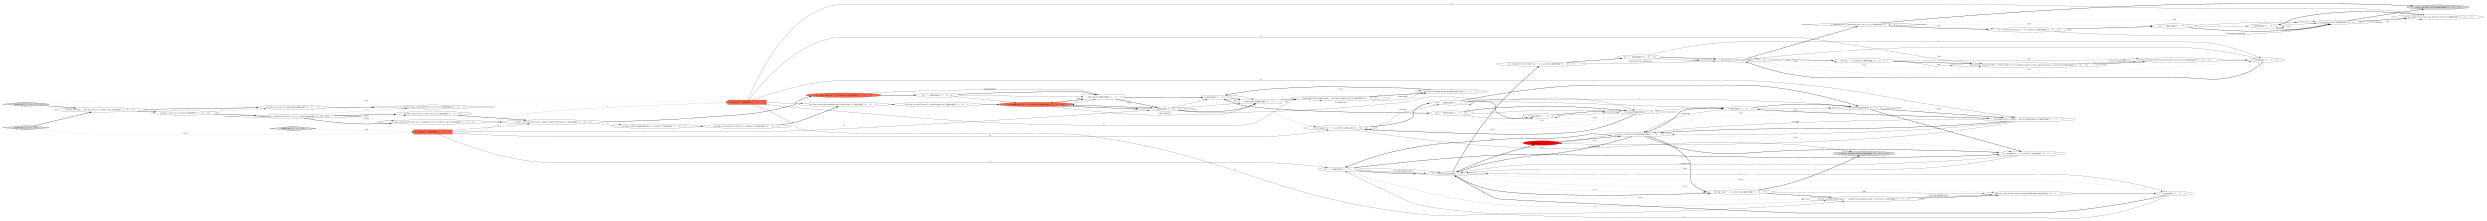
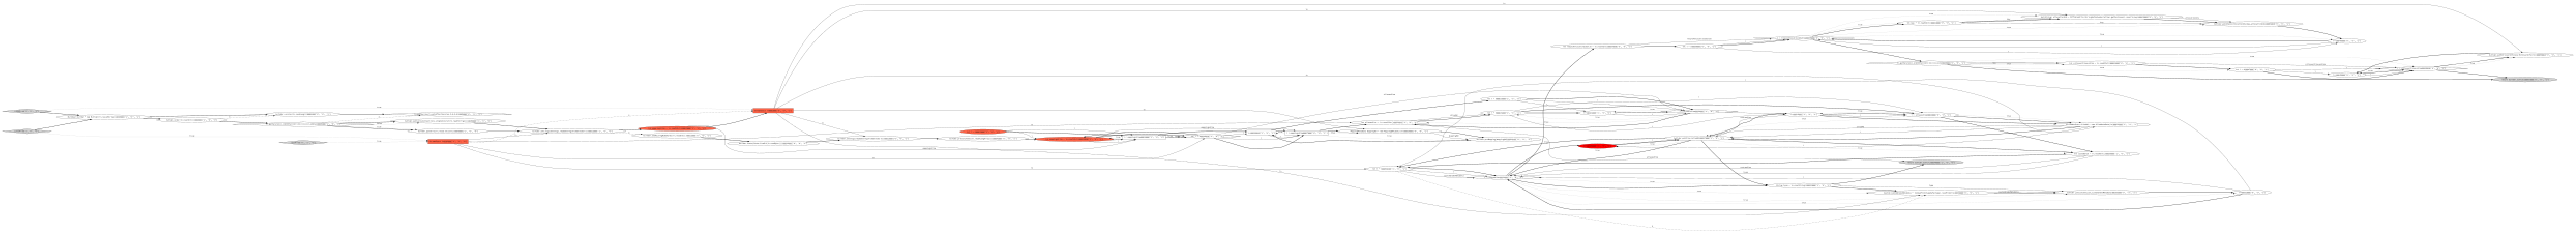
  digraph {
    fontname="Source Code Pro"
    rankdir=LR
    node [fillcolor=white fontname="Source Code Pro" shape=ellipse style=filled]
    edge [fontname="Source Code Pro" style=bold]
    n1 [fillcolor=tomato label="StreamInput in@@@2@@@['1', '1', '0']" shape=box]
    n2 [label="int i = 0@@@30@@@['1', '0', '1']"]
    n3 [label="int aliasesSize = in.readVInt()@@@22@@@['1', '0', '1']"]
    n4 [label="builder.settings(Settings.readSettingsFromStream(in))@@@11@@@['1', '0', '0']"]
    n5 [label="int i = 0@@@16@@@['1', '0', '1']" shape=diamond]
    n6 [fillcolor=tomato label="StreamInput in@@@2@@@['0', '0', '1']" shape=box]
    n7 [label="i < customSize@@@31@@@['1', '0', '1']" shape=diamond]
    n8 [label="Custom customIndexMetaData = lookupPrototypeSafe(type).readFrom(in)@@@34@@@['0', '0', '1']"]
    n9 [label="int i = 0@@@23@@@['1', '0', '1']"]
    n10 [fillcolor=lightgray label="return builder.build()@@@34@@@['1', '0', '0']"]
    n11 [label="builder.setRoutingNumShards(in.readInt())@@@11@@@['0', '0', '1']"]
    n12 [fillcolor=tomato label="int mappingsSize = in.readVInt()@@@12@@@['1', '0', '0']"]
    n13 [label="i++@@@18@@@['1', '0', '1']" shape=box]
    n14 [label="i < aliasesSize@@@20@@@['1', '0', '0']" shape=diamond]
    n15 [fillcolor=tomato label="int mappingsSize = in.readVInt()@@@15@@@['1', '0', '1']"]
    n16 [label="i < mappingsSize@@@17@@@['0', '0', '1']" shape=box]
    n17 [label="builder.settings(readSettingsFromStream(in))@@@13@@@['0', '0', '1']"]
    n18 [label="Set<String> allocationIds = DiffableUtils.StringSetValueSerializer.getInstance().read(in,key)@@@42@@@['0', '0', '1']"]
    n19 [label="AliasMetaData aliasMd = new AliasMetaData(in)@@@26@@@['1', '0', '1']"]
    n20 [label="builder.putRolloverInfo(new RolloverInfo(in))@@@50@@@['0', '0', '1']"]
    n21 [label="MappingMetaData mappingMd = new MappingMetaData(in)@@@19@@@['0', '0', '1']"]
    n22 [label="int i = 0@@@47@@@['0', '0', '1']"]
    n23 [label="i++@@@49@@@['0', '0', '1']"]
    n24 [label="i < rolloverAliasesSize@@@48@@@['0', '0', '1']" shape=diamond]
    n25 [fillcolor=lightgray label="return builder.build()@@@53@@@['0', '0', '1']"]
    n26 [label="int customSize = in.readVInt()@@@29@@@['1', '0', '1']"]
    n27 [label="i++@@@32@@@['0', '0', '1']"]
    n28 [label="int inSyncAllocationIdsSize = in.readVInt()@@@37@@@['0', '0', '1']"]
    n29 [label="builder.putCustom(type,customIndexMetaData)@@@35@@@['0', '0', '1']"]
    n30 [label="String type = in.readString()@@@33@@@['1', '0', '1']"]
    n31 [fillcolor=red label="i++@@@28@@@['1', '0', '0']"]
    n32 [label="builder.state(State.fromId(in.readByte()))@@@12@@@['0', '0', '1']"]
    n33 [label="builder.primaryTerms(in.readVLongArray())@@@14@@@['0', '0', '1']"]
    n34 [label="builder.putInSyncAllocationIds(key,allocationIds)@@@43@@@['0', '0', '1']"]
    n35 [label="i++@@@40@@@['0', '0', '1']"]
    n36 [label="i < inSyncAllocationIdsSize@@@39@@@['0', '0', '1']" shape=diamond]
    n37 [label="int key = in.readVInt()@@@41@@@['0', '0', '1']"]
    n38 [label="in.getVersion().onOrAfter(Version.V_6_4_0)@@@45@@@['0', '0', '1']" shape=diamond]
    n39 [label="int rolloverAliasesSize = in.readVInt()@@@46@@@['0', '0', '1']"]
    n40 [label="builder.putMapping(mappingMd)@@@20@@@['0', '0', '1']"]
    n41 [label="int i = 0@@@19@@@['1', '0', '0']"]
    n42 [label="i++@@@21@@@['1', '0', '0']"]
    n43 [label="i++@@@25@@@['1', '0', '1']"]
    n44 [label="i < mappingsSize@@@14@@@['1', '0', '0']" shape=box]
    n45 [label="int i = 0@@@38@@@['0', '0', '1']"]
    n46 [label="Builder builder = new Builder(in.readString())@@@3@@@['1', '0', '1']"]
    n47 [label="builder.order(in.readInt())@@@4@@@['1', '0', '0']"]
    n48 [label="builder.version(in.readLong())@@@4@@@['0', '0', '1']"]
    n49 [label="in.getVersion().onOrAfter(Version.V_6_0_0_alpha1)@@@5@@@['1', '0', '0']" shape=diamond]
    n50 [label="in.getVersion().onOrAfter(Version.V_6_5_0)@@@5@@@['0', '0', '1']" shape=diamond]
-   n51 [label="i < aliasesSize@@@24@@@['0', '0', '1']" shape=diamond]
+   n51 [label="i < aliasesSize@@@24@@@['0', '0', '1']"]
    n52 [label="builder.putAlias(aliasMd)@@@27@@@['1', '0', '1']"]
    n53 [fillcolor=lightgray label="readFrom['1', '0', '0']" shape=diamond]
-   n54 [label="int i = 0@@@13@@@['1', '0', '0']"]
+   n54 [fillcolor=tomato label="int i = 0@@@13@@@['1', '0', '0']"]
    n55 [label="builder.patterns(Collections.singletonList(in.readString()))@@@9@@@['1', '0', '0']"]
    n56 [label="builder.patterns(in.readList(null))@@@6@@@['1', '0', '0']"]
    n57 [fillcolor=lightgray label="readFrom['0', '1', '0']" shape=diamond]
    n58 [fillcolor=lightgray label="readFrom['0', '0', '1']" shape=diamond]
    n1 -> n2 [label=in style=solid]
    n1 -> n3 [label=in style=solid]
    n1 -> n4 [label=in style=solid]
    n1 -> n5 [label=in style=solid]
    n1 -> n6 [label=0 style=dashed]
    n2 -> n7 [label=i style=solid]
    n2 -> n7 [label=customIndexMetaData style=solid]
    n2 -> n7
    n2 -> n8 [label=0 style=dashed]
    n3 -> n9 [label=aliasMd style=solid]
    n3 -> n9
    n3 -> n10 [label=aliasesSize style=solid]
    n4 -> n11 [label=0 style=dashed]
    n4 -> n12
    n5 -> n13 [label=i style=solid]
    n5 -> n14 [label=aliasesSize style=solid]
    n5 -> n15
    n5 -> n16
    n5 -> n16 [label=i style=solid]
    n6 -> n8 [label=in style=solid]
    n6 -> n17 [label=in style=solid]
    n6 -> n18 [label=in style=solid]
    n6 -> n19 [label=in style=solid]
    n6 -> n20 [label=in style=solid]
    n6 -> n21 [label=in style=solid]
    n7 -> n8 [label=true style=dotted]
    n7 -> n27 [label=true style=dotted]
    n7 -> n28
    n7 -> n29 [label=true style=dotted]
    n7 -> n30
    n7 -> n30 [label=true style=dotted]
    n7 -> n31
    n8 -> n29 [label=customIndexMetaData style=solid]
    n8 -> n29
    n9 -> n42
    n9 -> n43 [label=i style=solid]
    n9 -> n51 [label=i style=solid]
    n9 -> n51
    n11 -> n32
    n12 -> n44 [label=mappingsSize style=solid]
-   n12 -> n54
+   n12 -> n6
    n13 -> n16 [label=i style=solid]
    n13 -> n16
    n13 -> n41
    n14 -> n3 [label=true style=dotted]
    n14 -> n3
    n14 -> n9 [label=true style=dotted]
    n14 -> n42 [label=true style=dotted]
    n14 -> n43 [style=solid]
    n15 -> n5
    n15 -> n16 [label=mappingsSize style=solid]
    n15 -> n44
    n15 -> n44 [label=i style=solid]
-   n16 -> n3 [style=dashed]
+   n16 -> n3
    n16 -> n13 [label=true style=dotted]
    n16 -> n21
    n16 -> n21 [label=true style=dotted]
    n16 -> n40 [label=true style=dotted]
    n17 -> n33
    n18 -> n34 [label=allocationIds style=solid]
    n18 -> n34
    n19 -> n31 [label=i style=solid]
    n19 -> n52
    n19 -> n52 [label=aliasMd style=solid]
    n19 -> n52 [label=i style=solid]
    n20 -> n23
    n21 -> n40
    n21 -> n40 [label=mappingMd style=solid]
    n22 -> n23 [label=i style=solid]
    n22 -> n24 [label=i style=solid]
    n22 -> n24
    n23 -> n24
    n23 -> n24 [label=i style=solid]
    n24 -> n20 [label=true style=dotted]
    n24 -> n20
    n24 -> n23 [label=true style=dotted]
    n24 -> n25
-   n2 -> n26
+   n26 -> n2
    n26 -> n7 [label=type style=solid]
    n26 -> n7 [label=customSize style=solid]
    n27 -> n2 [label=i style=solid]
    n27 -> n7
    n27 -> n7 [label=i style=solid]
    n28 -> n36 [label=inSyncAllocationIdsSize style=solid]
    n28 -> n45
    n29 -> n27
    n30 -> n8
    n30 -> n10
    n30 -> n29 [label=type style=solid]
    n31 -> n52 [label=i style=solid]
    n31 -> n52
    n32 -> n17
    n33 -> n15
    n34 -> n35
    n35 -> n36
    n35 -> n36 [label=i style=solid]
    n36 -> n18 [label=true style=dotted]
    n36 -> n34 [label=true style=dotted]
    n36 -> n35 [label=true style=dotted]
    n36 -> n37
    n36 -> n37 [label=true style=dotted]
    n36 -> n38
    n37 -> n18 [label=key style=solid]
    n37 -> n18
    n37 -> n34 [label=key style=solid]
    n38 -> n22 [label=true style=dotted]
    n38 -> n24 [label=true style=dotted]
    n38 -> n25
    n38 -> n39 [label=true style=dotted]
    n38 -> n39
    n39 -> n22
    n39 -> n24 [label=rolloverAliasesSize style=solid]
    n40 -> n13
    n41 -> n14 [label=i style=solid]
    n41 -> n14
    n41 -> n42 [label=i style=solid]
    n42 -> n14 [label=i style=solid]
    n42 -> n14
    n43 -> n19
    n43 -> n51
    n43 -> n51 [label=i style=solid]
    n43 -> n52 [label=customSize style=solid]
    n44 -> n5 [label=true style=dotted]
    n44 -> n5
    n44 -> n13
    n44 -> n15 [label=true style=dotted]
    n45 -> n35 [label=i style=solid]
    n45 -> n36 [label=i style=solid]
    n45 -> n36
    n46 -> n47
    n46 -> n48
    n47 -> n48 [label=0 style=dashed]
    n47 -> n49
    n48 -> n50
    n49 -> n50 [label=0 style=dashed]
    n49 -> n55
    n49 -> n55 [label=false style=dotted]
    n49 -> n56 [label=true style=dotted]
    n49 -> n56
    n51 -> n19 [label=true style=dotted]
    n51 -> n19
    n51 -> n26
    n51 -> n43 [label=true style=dotted]
    n51 -> n52 [label=true style=dotted]
    n52 -> n2 [label=true]
    n52 -> n7 [label=true]
    n52 -> n26 [label=true style=dotted]
    n52 -> n26
    n52 -> n30
    n52 -> n31 [label=true style=dotted]
    n52 -> n43
    n53 -> n1 [label=true style=dotted]
    n53 -> n46
    n54 -> n15 [label=i style=solid]
    n54 -> n44
    n54 -> n44 [label=i style=solid]
    n55 -> n4
    n56 -> n4
    n57 -> n1 [label=true style=dotted]
    n58 -> n6 [label=true style=dotted]
    n58 -> n46
  }
